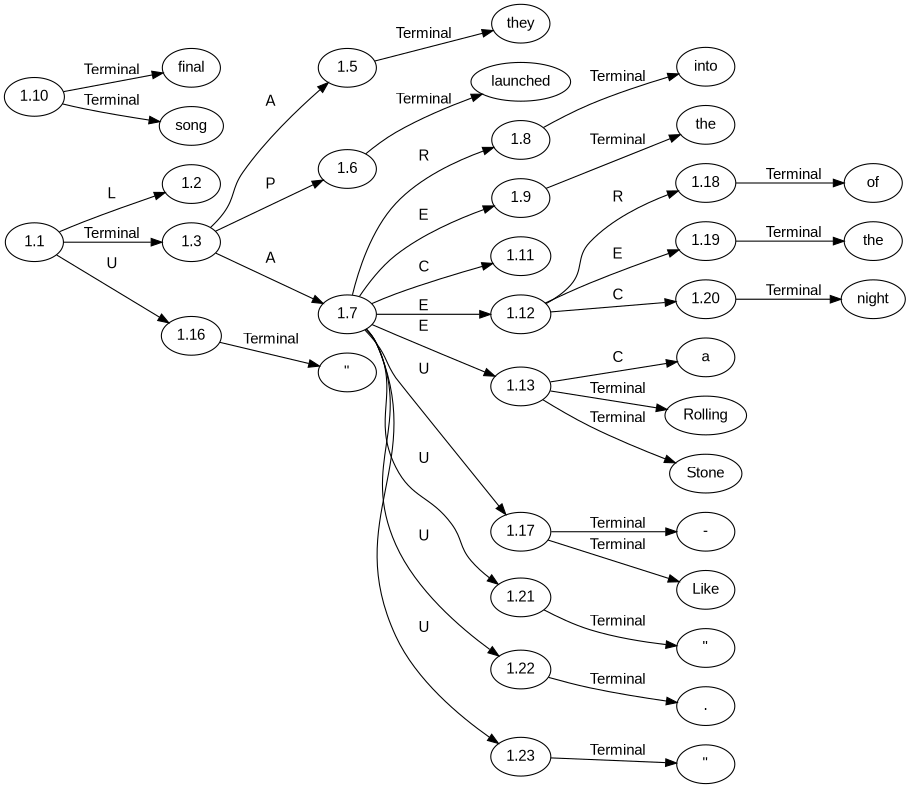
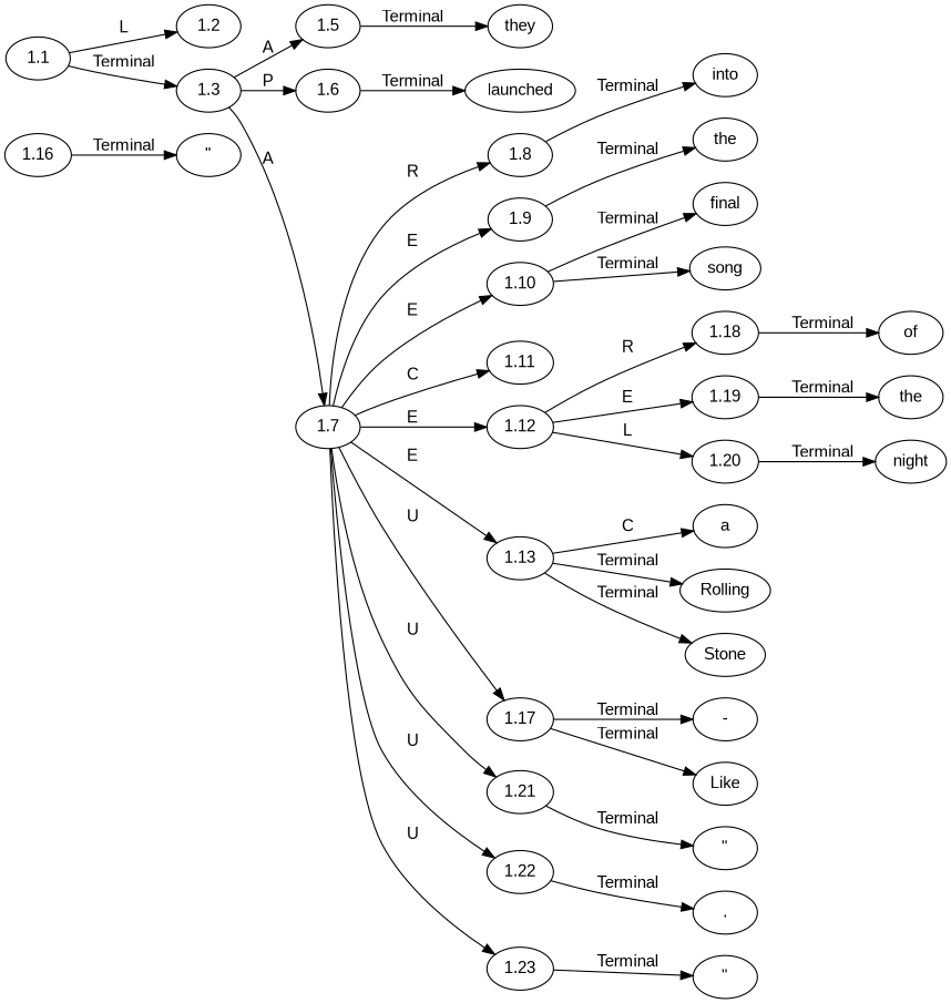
  digraph {
    fontname="Liberation Sans"
    rankdir=LR
    node [fontname="Liberation Sans" ordering=out]
    edge [fontname="Liberation Sans" ordering=out]
    n1 [label="\""]
    n2 [label=the]
    n3 [label=night]
    n4 [label="-"]
    n5 [label="\""]
    n6 [label=Like]
    n7 [label=a]
    n8 [label=Rolling]
    n9 [label=Stone]
    n10 [label="."]
    n11 [label="\""]
    n12 [label=they]
    n13 [label=launched]
    n14 [label=into]
    n15 [label=the]
    n16 [label=final]
    n17 [label=song]
    n18 [label=of]
    n19 [label=1.1]
    n20 [label=1.2]
    n21 [label=1.3]
    n22 [label=1.16]
    n23 [label=1.5]
    n24 [label=1.6]
    n25 [label=1.7]
    n26 [label=1.8]
    n27 [label=1.9]
    n28 [label=1.10]
    n29 [label=1.11]
    n30 [label=1.12]
    n31 [label=1.13]
    n32 [label=1.17]
    n33 [label=1.21]
    n34 [label=1.22]
    n35 [label=1.23]
    n36 [label=1.18]
    n37 [label=1.19]
    n38 [label=1.20]
    n19 -> n20 [label=L]
    n19 -> n21 [label=Terminal]
-   n19 -> n22 [label=U]
    n21 -> n23 [label=A]
    n21 -> n24 [label=P]
    n21 -> n25 [label=A]
    n22 -> n1 [label=Terminal]
    n23 -> n12 [label=Terminal]
    n24 -> n13 [label=Terminal]
    n25 -> n26 [label=R]
    n25 -> n27 [label=E]
+   n25 -> n28 [label=E]
    n25 -> n29 [label=C]
    n25 -> n30 [label=E]
    n25 -> n31 [label=E]
    n25 -> n32 [label=U]
    n25 -> n33 [label=U]
    n25 -> n34 [label=U]
    n25 -> n35 [label=U]
    n26 -> n14 [label=Terminal]
    n27 -> n15 [label=Terminal]
    n28 -> n16 [label=Terminal]
    n28 -> n17 [label=Terminal]
    n30 -> n36 [label=R]
    n30 -> n37 [label=E]
-   n30 -> n38 [label=C]
+   n30 -> n38 [label=L]
    n31 -> n7 [label=C]
    n31 -> n8 [label=Terminal]
    n31 -> n9 [label=Terminal]
    n32 -> n4 [label=Terminal]
    n32 -> n6 [label=Terminal]
    n33 -> n5 [label=Terminal]
    n34 -> n10 [label=Terminal]
    n35 -> n11 [label=Terminal]
    n36 -> n18 [label=Terminal]
    n37 -> n2 [label=Terminal]
    n38 -> n3 [label=Terminal]
  }
